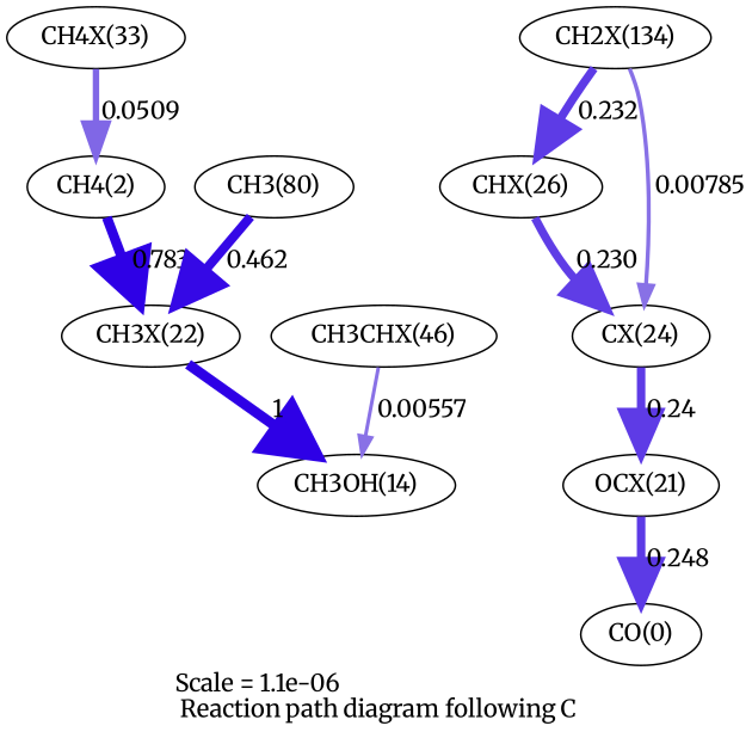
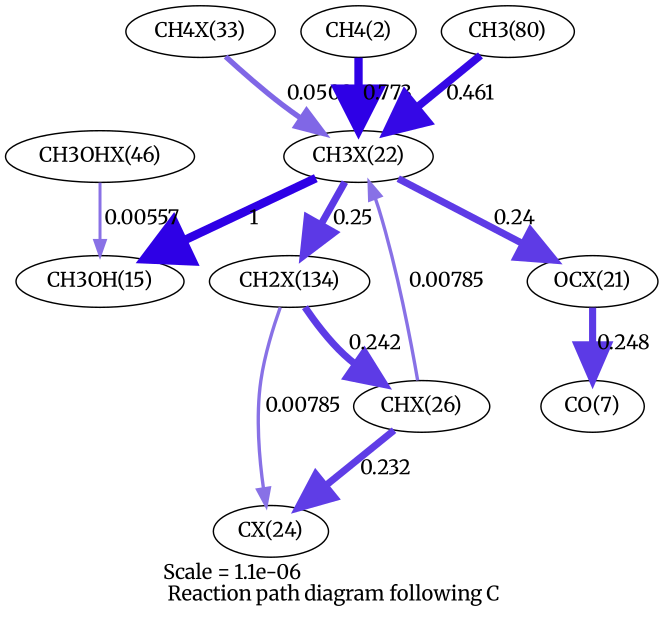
  digraph {
    fontname=Merriweather
    label="Scale = 1.1e-06\l Reaction path diagram following C"
    node [fontname=Merriweather]
    edge [arrowsize=2.46 color="0.7, 0.508, 0.9" fontname=Merriweather penwidth=4.95]
    n1 [label="CH4X(33)"]
    n2 [label="CH4(2)"]
    n3 [label="CH3X(22)"]
-   n4 [label="CH3OH(14)"]
+   n4 [label="CH3OH(15)"]
    n5 [label="CH2X(134)"]
    n6 [label="CHX(26)"]
    n7 [label="CX(24)"]
    n8 [label="CH3(80)"]
    n9 [label="OCX(21)"]
-   n10 [label="CH3CHX(46)"]
-   n11 [label="CO(0)"]
-   n1 -> n2 [arrowsize=1.88 color="0.7, 0.551, 0.9" label=" 0.0509" penwidth=3.75]
-   n2 -> n3 [arrowsize=2.91 color="0.7, 1.28, 0.9" label=" 0.783" penwidth=5.81]
+   n10 [label="CH3OHX(46)"]
+   n11 [label="CO(7)"]
+   n1 -> n3 [arrowsize=1.88 color="0.7, 0.551, 0.9" label=" 0.0509" penwidth=3.75]
+   n2 -> n3 [arrowsize=2.91 color="0.7, 1.28, 0.9" label=" 0.773" penwidth=5.81]
    n3 -> n4 [arrowsize=3 color="0.7, 1.5, 0.9" label=" 1" penwidth=6]
-   n5 -> n6 [color="0.7, 0.742, 0.9" label=" 0.232" penwidth=4.93]
+   n3 -> n5 [arrowsize=2.48 color="0.7, 0.75, 0.9" label=" 0.25"]
+   n5 -> n6 [color="0.7, 0.742, 0.9" label=" 0.242" penwidth=4.93]
    n5 -> n7 [arrowsize=1.17 label=" 0.00785" penwidth=2.34]
-   n6 -> n7 [arrowsize=2.45 color="0.7, 0.732, 0.9" label=" 0.230" penwidth=4.9]
-   n7 -> n9 [color="0.7, 0.74, 0.9" label=" 0.24" penwidth=4.92]
-   n8 -> n3 [arrowsize=2.71 color="0.7, 0.962, 0.9" label=" 0.462" penwidth=5.42]
+   n6 -> n3 [arrowsize=1.17 label=" 0.00785" penwidth=2.34]
+   n6 -> n7 [arrowsize=2.45 color="0.7, 0.732, 0.9" label=" 0.232" penwidth=4.9]
+   n3 -> n9 [color="0.7, 0.74, 0.9" label=" 0.24" penwidth=4.92]
+   n8 -> n3 [arrowsize=2.71 color="0.7, 0.962, 0.9" label=" 0.461" penwidth=5.42]
    n9 -> n11 [arrowsize=2.47 color="0.7, 0.748, 0.9" label=" 0.248"]
    n10 -> n4 [arrowsize=1.04 color="0.7, 0.506, 0.9" label=" 0.00557" penwidth=2.08]
  }
